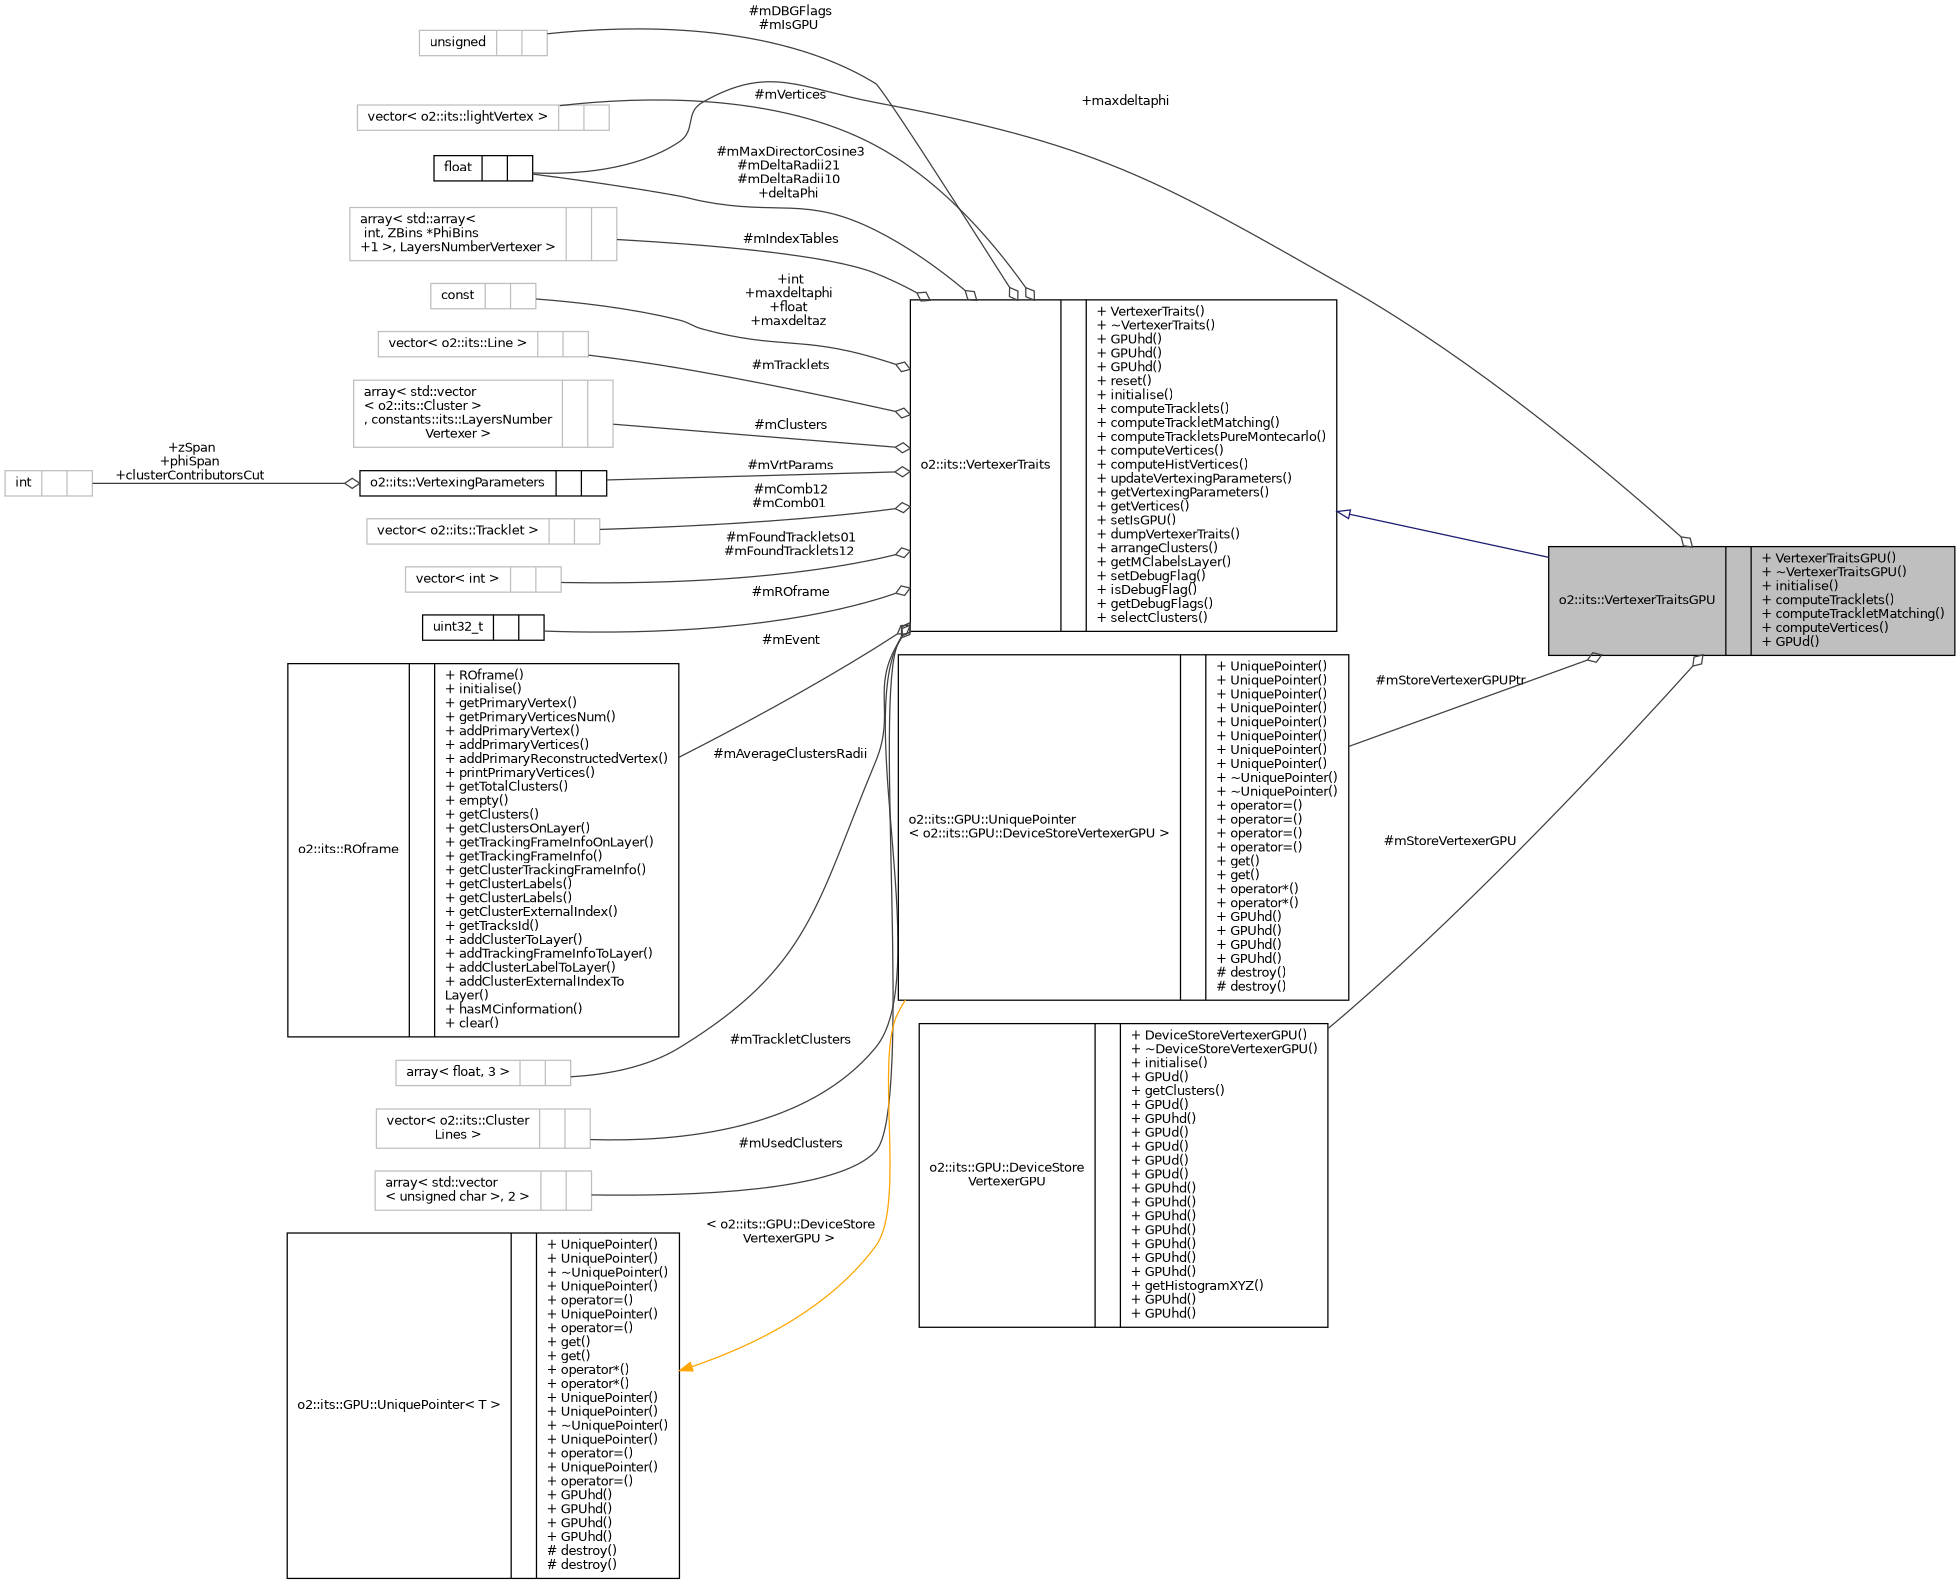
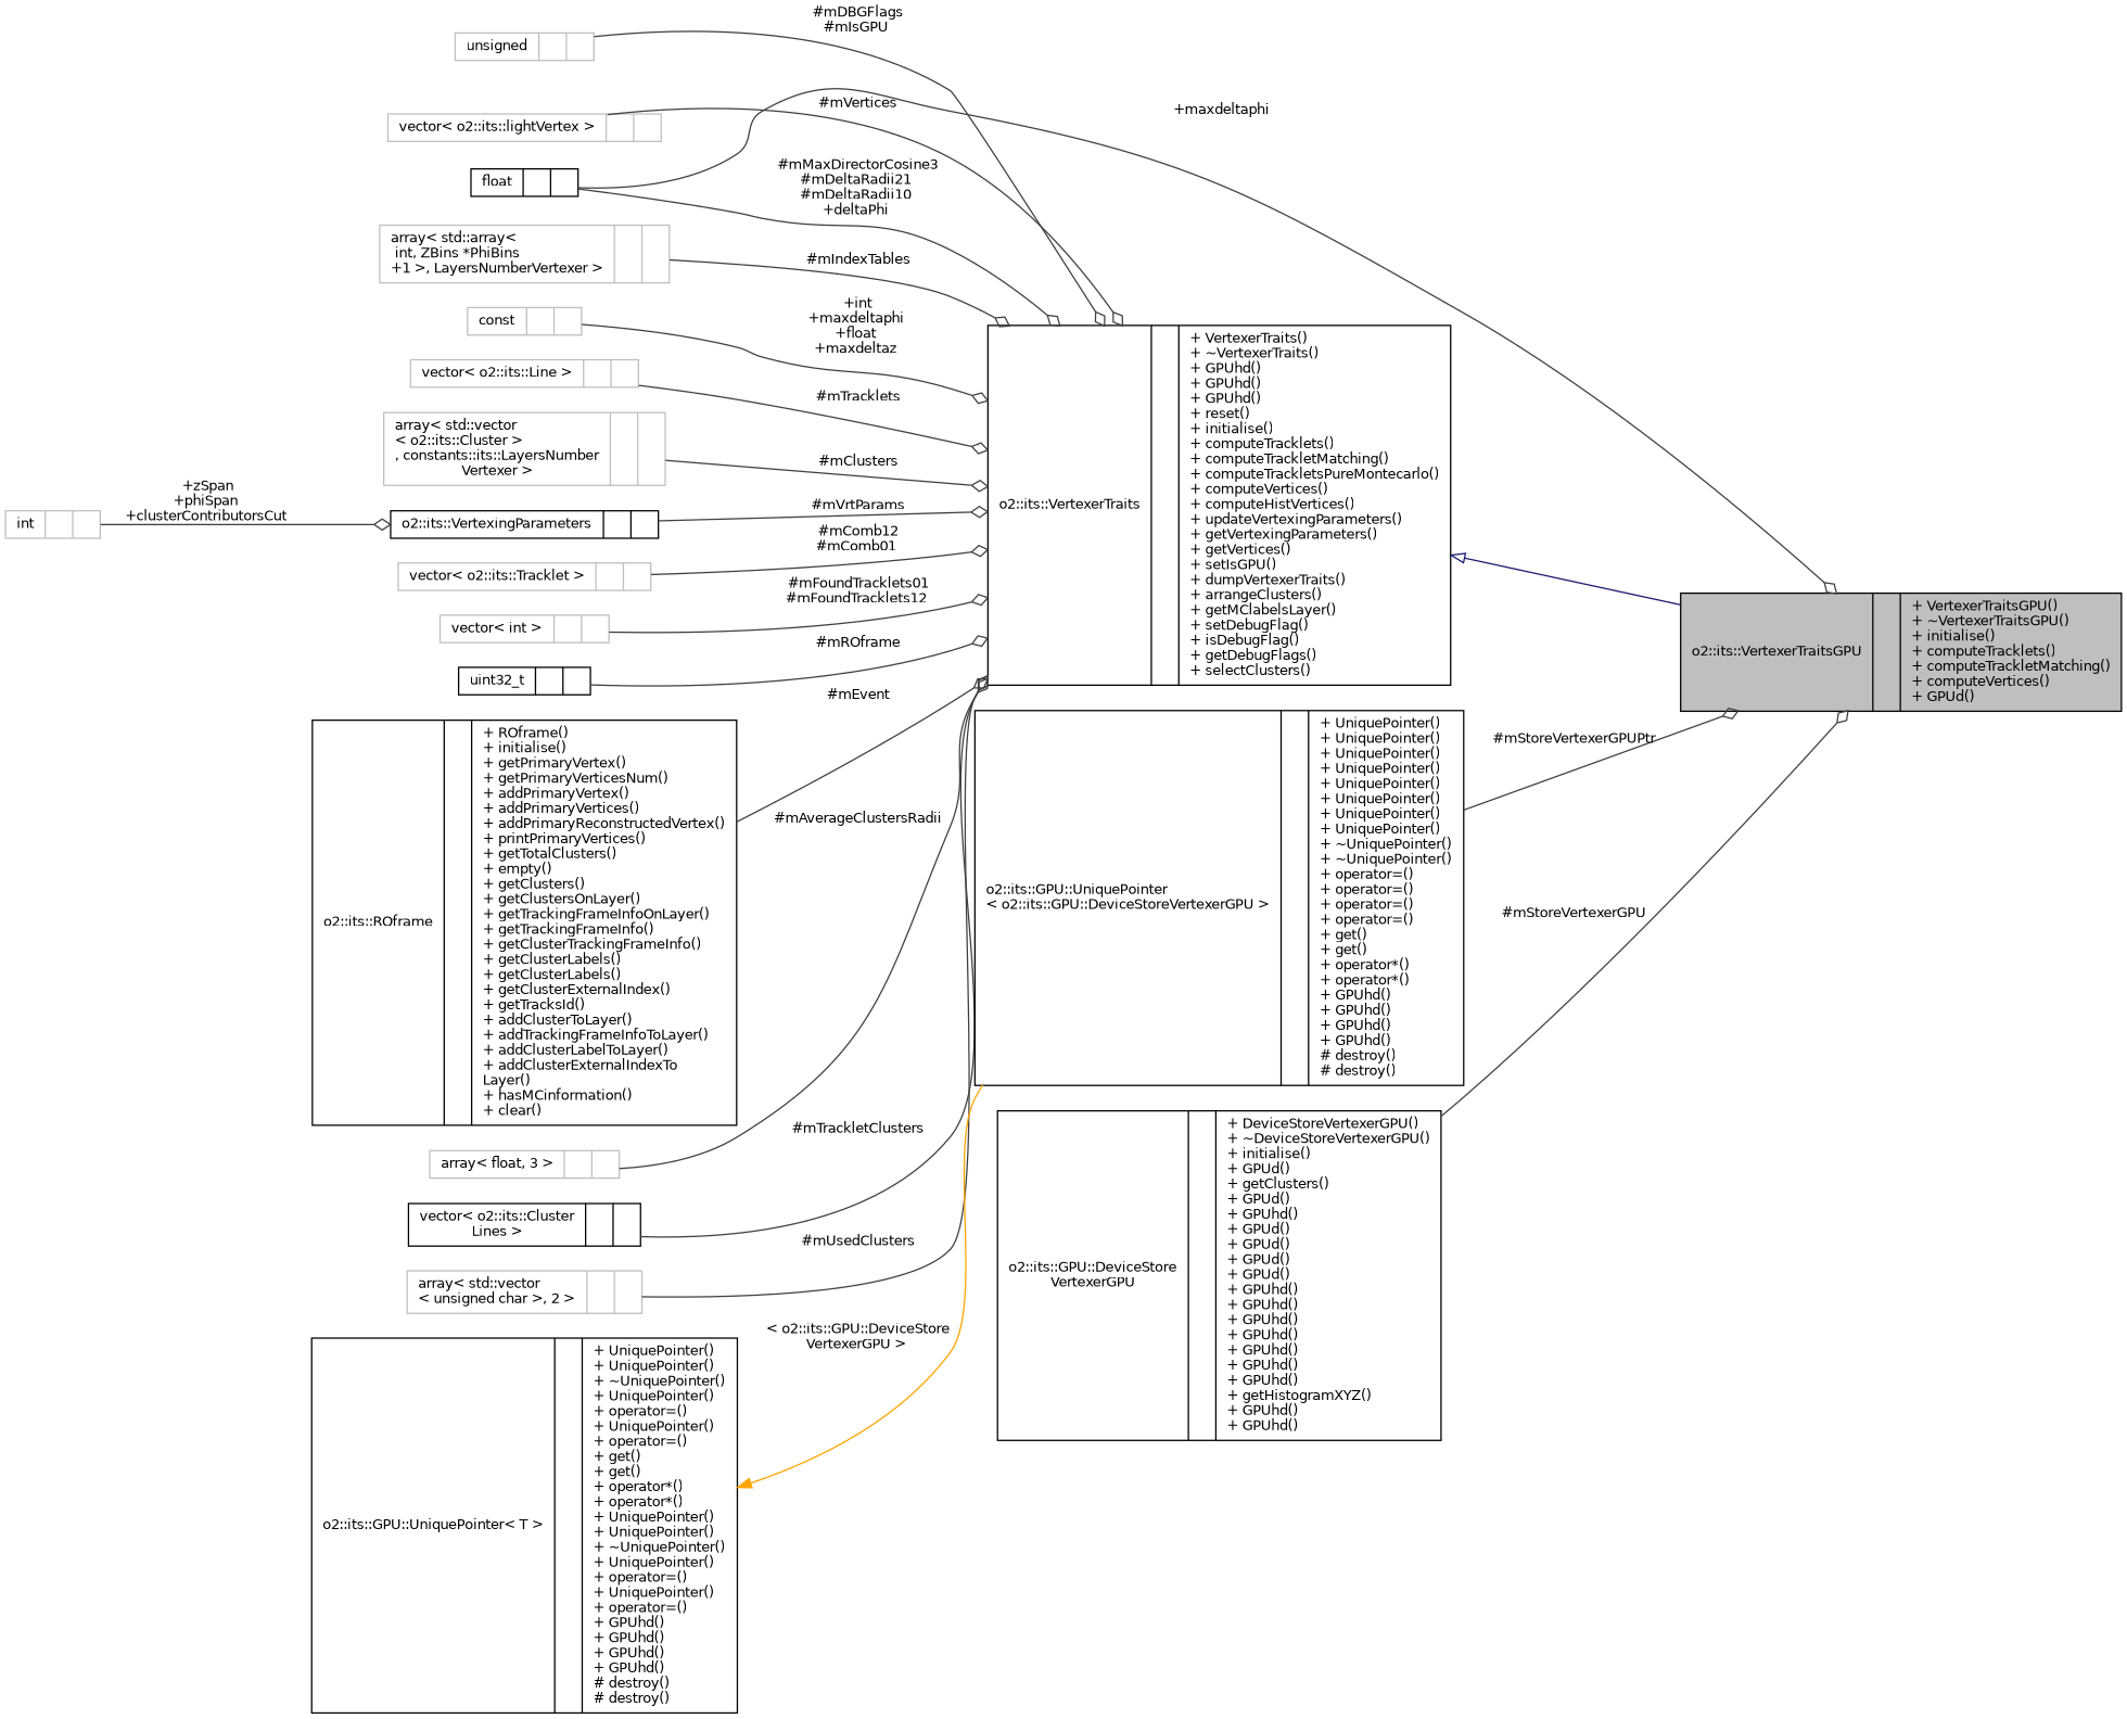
  digraph {
    rankdir=LR
    node [color=grey75 fontname=Helvetica fontsize=10 shape=record]
    edge [color=grey25 fontname=Helvetica fontsize=10 labelfontname=Helvetica labelfontsize=10 style=solid arrowhead=odiamond]
    n1 [color=black fillcolor=grey75 fontcolor=black height=0.2 label="{o2::its::VertexerTraitsGPU\n||+ VertexerTraitsGPU()\l+ ~VertexerTraitsGPU()\l+ initialise()\l+ computeTracklets()\l+ computeTrackletMatching()\l+ computeVertices()\l+ GPUd()\l}" style=filled width=0.4]
    n2 [color=black height=0.2 label="{o2::its::VertexerTraits\n||+ VertexerTraits()\l+ ~VertexerTraits()\l+ GPUhd()\l+ GPUhd()\l+ GPUhd()\l+ reset()\l+ initialise()\l+ computeTracklets()\l+ computeTrackletMatching()\l+ computeTrackletsPureMontecarlo()\l+ computeVertices()\l+ computeHistVertices()\l+ updateVertexingParameters()\l+ getVertexingParameters()\l+ getVertices()\l+ setIsGPU()\l+ dumpVertexerTraits()\l+ arrangeClusters()\l+ getMClabelsLayer()\l+ setDebugFlag()\l+ isDebugFlag()\l+ getDebugFlags()\l+ selectClusters()\l}" width=0.4]
    n3 [height=0.2 label="{vector\< o2::its::Line \>\n||}" width=0.4]
    n4 [color=black height=0.2 label="{o2::its::VertexingParameters\n||}" width=0.4]
    n5 [color=black height=0.2 label="{float\n||}" width=0.4]
    n6 [height=0.2 label="{int\n||}" width=0.4]
    n7 [height=0.2 label="{vector\< int \>\n||}" width=0.4]
    n8 [color=black height=0.2 label="{uint32_t\n||}" width=0.4]
    n9 [color=black height=0.2 label="{o2::its::ROframe\n||+ ROframe()\l+ initialise()\l+ getPrimaryVertex()\l+ getPrimaryVerticesNum()\l+ addPrimaryVertex()\l+ addPrimaryVertices()\l+ addPrimaryReconstructedVertex()\l+ printPrimaryVertices()\l+ getTotalClusters()\l+ empty()\l+ getClusters()\l+ getClustersOnLayer()\l+ getTrackingFrameInfoOnLayer()\l+ getTrackingFrameInfo()\l+ getClusterTrackingFrameInfo()\l+ getClusterLabels()\l+ getClusterLabels()\l+ getClusterExternalIndex()\l+ getTracksId()\l+ addClusterToLayer()\l+ addTrackingFrameInfoToLayer()\l+ addClusterLabelToLayer()\l+ addClusterExternalIndexTo\lLayer()\l+ hasMCinformation()\l+ clear()\l}" width=0.4]
    n10 [height=0.2 label="{array\< float, 3 \>\n||}" width=0.4]
-   n11 [height=0.2 label="{vector\< o2::its::Cluster\lLines \>\n||}" width=0.4]
+   n11 [color=black height=0.2 label="{vector\< o2::its::Cluster\lLines \>\n||}" width=0.4]
    n12 [height=0.2 label="{array\< std::vector\l\< unsigned char \>, 2 \>\n||}" width=0.4]
    n13 [height=0.2 label="{unsigned\n||}" width=0.4]
    n14 [height=0.2 label="{const\n||}" width=0.4]
    n15 [height=0.2 label="{vector\< o2::its::lightVertex \>\n||}" width=0.4]
    n16 [height=0.2 label="{array\< std::vector\l\< o2::its::Cluster \>\l, constants::its::LayersNumber\lVertexer \>\n||}" width=0.4]
    n17 [height=0.2 label="{array\< std::array\<\l int, ZBins *PhiBins\l+1 \>, LayersNumberVertexer \>\n||}" width=0.4]
    n18 [height=0.2 label="{vector\< o2::its::Tracklet \>\n||}" width=0.4]
    n19 [color=black height=0.2 label="{o2::its::GPU::UniquePointer\l\< o2::its::GPU::DeviceStoreVertexerGPU \>\n||+ UniquePointer()\l+ UniquePointer()\l+ UniquePointer()\l+ UniquePointer()\l+ UniquePointer()\l+ UniquePointer()\l+ UniquePointer()\l+ UniquePointer()\l+ ~UniquePointer()\l+ ~UniquePointer()\l+ operator=()\l+ operator=()\l+ operator=()\l+ operator=()\l+ get()\l+ get()\l+ operator*()\l+ operator*()\l+ GPUhd()\l+ GPUhd()\l+ GPUhd()\l+ GPUhd()\l# destroy()\l# destroy()\l}" width=0.4]
    n20 [color=black height=0.2 label="{o2::its::GPU::UniquePointer\< T \>\n||+ UniquePointer()\l+ UniquePointer()\l+ ~UniquePointer()\l+ UniquePointer()\l+ operator=()\l+ UniquePointer()\l+ operator=()\l+ get()\l+ get()\l+ operator*()\l+ operator*()\l+ UniquePointer()\l+ UniquePointer()\l+ ~UniquePointer()\l+ UniquePointer()\l+ operator=()\l+ UniquePointer()\l+ operator=()\l+ GPUhd()\l+ GPUhd()\l+ GPUhd()\l+ GPUhd()\l# destroy()\l# destroy()\l}" width=0.4]
    n21 [color=black height=0.2 label="{o2::its::GPU::DeviceStore\lVertexerGPU\n||+ DeviceStoreVertexerGPU()\l+ ~DeviceStoreVertexerGPU()\l+ initialise()\l+ GPUd()\l+ getClusters()\l+ GPUd()\l+ GPUhd()\l+ GPUd()\l+ GPUd()\l+ GPUd()\l+ GPUd()\l+ GPUhd()\l+ GPUhd()\l+ GPUhd()\l+ GPUhd()\l+ GPUhd()\l+ GPUhd()\l+ GPUhd()\l+ getHistogramXYZ()\l+ GPUhd()\l+ GPUhd()\l}" width=0.4]
    n2 -> n1 [arrowtail=onormal color=midnightblue dir=back arrowhead=""]
    n3 -> n2 [label=" #mTracklets"]
    n4 -> n2 [label=" #mVrtParams"]
    n5 -> n1 [label=" +maxdeltaphi"]
    n5 -> n2 [label=" #mMaxDirectorCosine3\n#mDeltaRadii21\n#mDeltaRadii10\n+deltaPhi"]
    n6 -> n4 [label=" +zSpan\n+phiSpan\n+clusterContributorsCut"]
    n7 -> n2 [label=" #mFoundTracklets01\n#mFoundTracklets12"]
    n8 -> n2 [label=" #mROframe"]
    n9 -> n2 [label=" #mEvent"]
    n10 -> n2 [label=" #mAverageClustersRadii"]
    n11 -> n2 [label=" #mTrackletClusters"]
    n12 -> n2 [label=" #mUsedClusters"]
    n13 -> n2 [label=" #mDBGFlags\n#mIsGPU"]
    n14 -> n2 [label=" +int\n+maxdeltaphi\n+float\n+maxdeltaz"]
    n15 -> n2 [label=" #mVertices"]
    n16 -> n2 [label=" #mClusters"]
    n17 -> n2 [label=" #mIndexTables"]
    n18 -> n2 [label=" #mComb12\n#mComb01"]
    n19 -> n1 [label=" #mStoreVertexerGPUPtr"]
    n20 -> n19 [color=orange dir=back label=" \< o2::its::GPU::DeviceStore\lVertexerGPU \>" arrowhead=""]
    n21 -> n1 [label=" #mStoreVertexerGPU"]
  }
